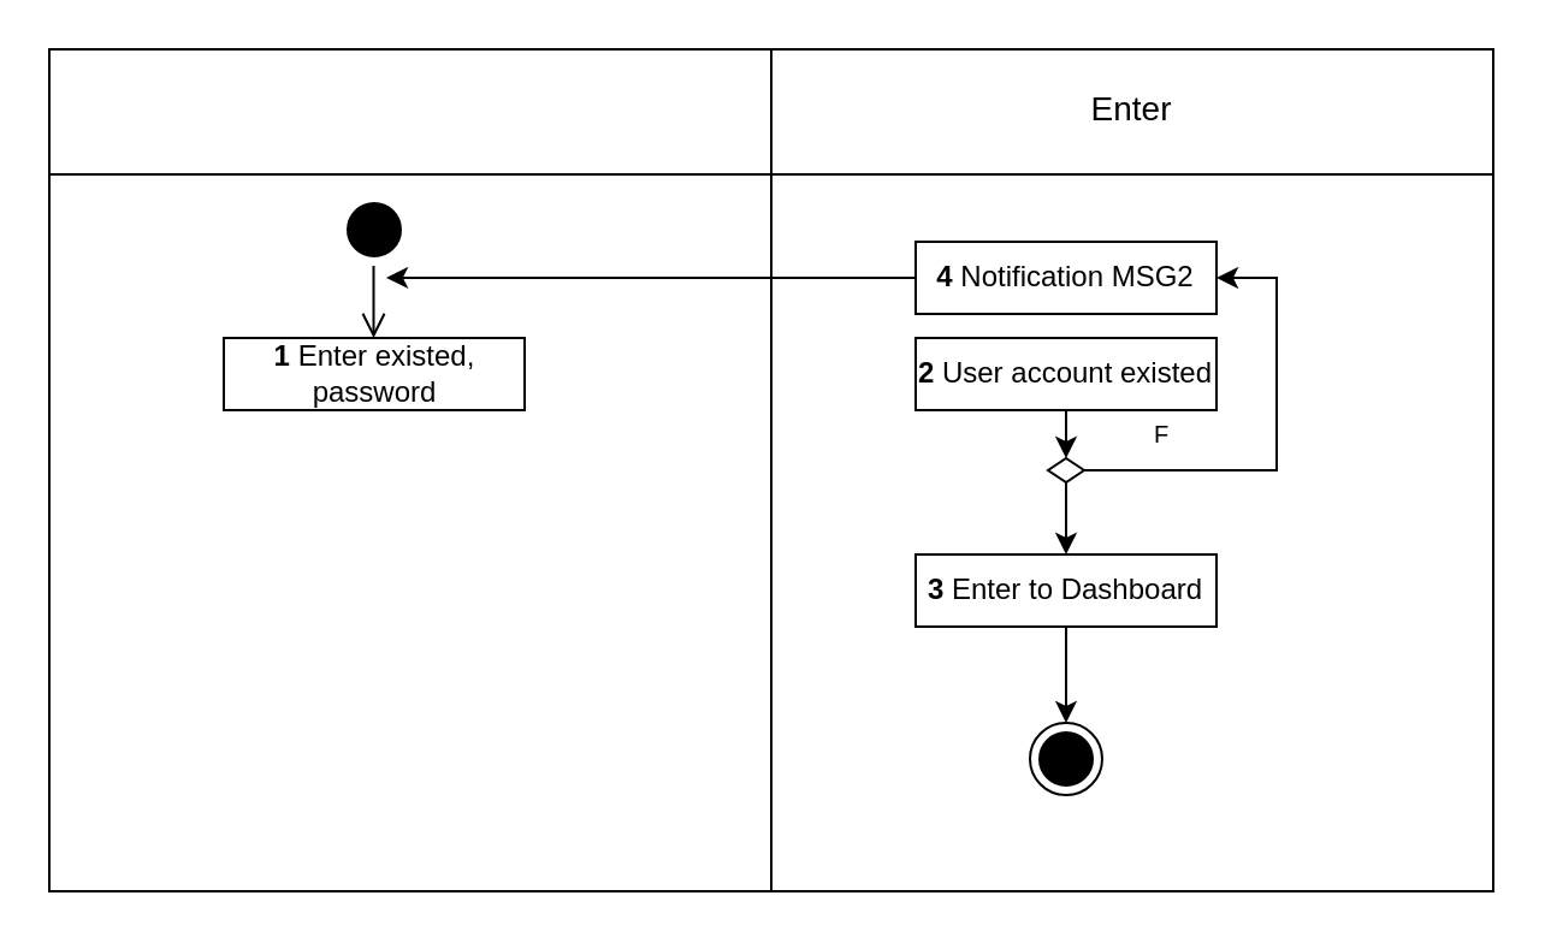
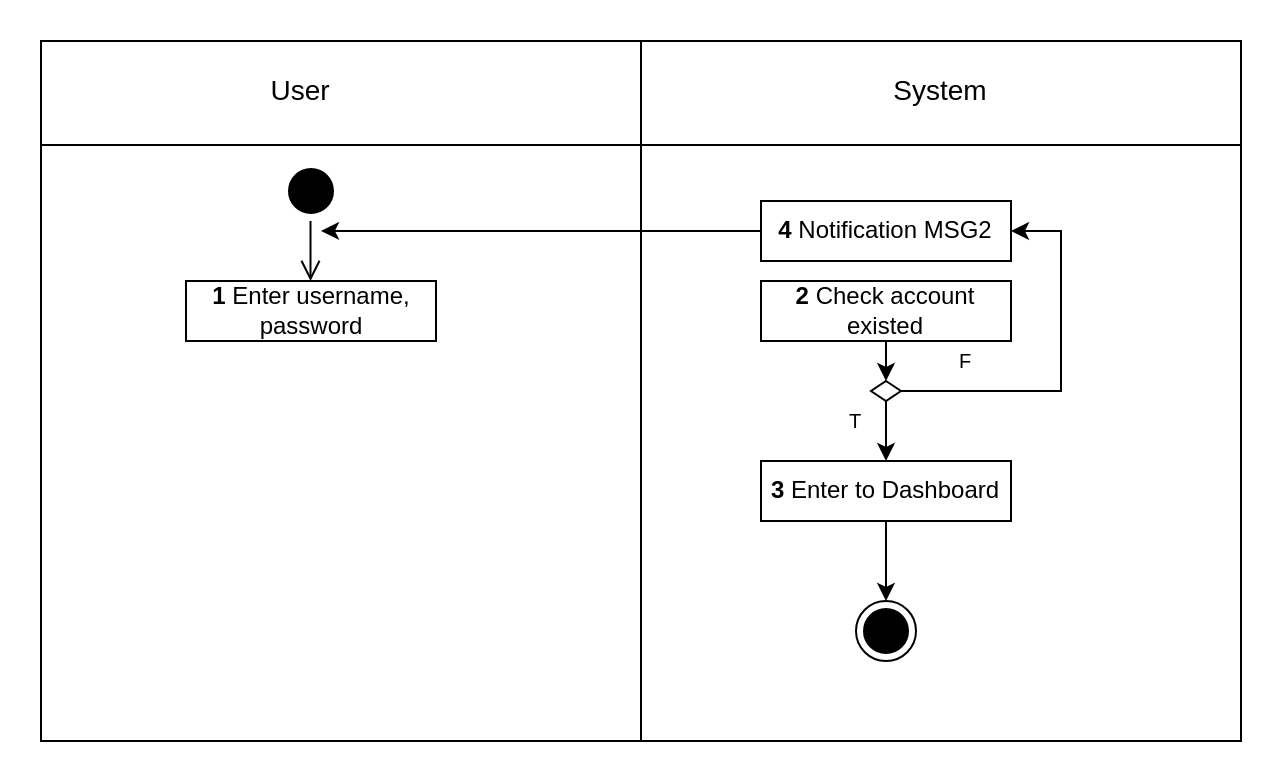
  <mxCell id="0" />
  <mxCell id="1" parent="0" />
  <mxCell id="2" value="" style="rounded=0;whiteSpace=wrap;html=1;" vertex="1" parent="1"><mxGeometry x="20" y="20" width="600" height="350" as="geometry" /></mxCell>
  <mxCell id="3" value="" style="endArrow=none;html=1;rounded=0;entryX=0.5;entryY=0;entryDx=0;entryDy=0;exitX=0.5;exitY=1;exitDx=0;exitDy=0;" edge="1" parent="1" source="2" target="2"><mxGeometry width="50" height="50" relative="1" as="geometry"><mxPoint x="220" y="250" as="sourcePoint" /><mxPoint x="270" y="200" as="targetPoint" /></mxGeometry></mxCell>
  <mxCell id="4" value="" style="endArrow=none;html=1;rounded=0;" edge="1" parent="1"><mxGeometry width="50" height="50" relative="1" as="geometry"><mxPoint x="20" y="72" as="sourcePoint" /><mxPoint x="620" y="72" as="targetPoint" /></mxGeometry></mxCell>
- <mxCell id="6" value="&lt;span style=&quot;font-size: 14px;&quot;&gt;Enter&lt;/span&gt;" style="text;html=1;align=center;verticalAlign=middle;whiteSpace=wrap;rounded=0;" vertex="1" parent="1"><mxGeometry x="440" y="30" width="60" height="30" as="geometry" /></mxCell>
+ <mxCell id="5" value="&lt;font style=&quot;font-size: 14px;&quot;&gt;User&lt;/font&gt;" style="text;html=1;align=center;verticalAlign=middle;whiteSpace=wrap;rounded=0;" vertex="1" parent="1"><mxGeometry x="120" y="30" width="60" height="30" as="geometry" /></mxCell>
+ <mxCell id="6" value="&lt;span style=&quot;font-size: 14px;&quot;&gt;System&lt;/span&gt;" style="text;html=1;align=center;verticalAlign=middle;whiteSpace=wrap;rounded=0;" vertex="1" parent="1"><mxGeometry x="440" y="30" width="60" height="30" as="geometry" /></mxCell>
  <mxCell id="7" value="" style="ellipse;html=1;shape=endState;fillColor=#000000;strokeColor=#000000;" vertex="1" parent="1"><mxGeometry x="427.5" y="300" width="30" height="30" as="geometry" /></mxCell>
  <mxCell id="8" value="" style="ellipse;html=1;shape=startState;fillColor=#000000;strokeColor=#000000;" vertex="1" parent="1"><mxGeometry x="140" y="80" width="30" height="30" as="geometry" /></mxCell>
  <mxCell id="9" value="" style="edgeStyle=orthogonalEdgeStyle;html=1;verticalAlign=bottom;endArrow=open;endSize=8;strokeColor=#000000;rounded=0;" edge="1" parent="1"><mxGeometry relative="1" as="geometry"><mxPoint x="154.75" y="140" as="targetPoint" /><mxPoint x="154.75" y="110" as="sourcePoint" /></mxGeometry></mxCell>
- <mxCell id="10" value="&lt;b&gt;1 &lt;/b&gt;Enter existed, password" style="html=1;whiteSpace=wrap;" vertex="1" parent="1"><mxGeometry x="92.5" y="140" width="125" height="30" as="geometry" /></mxCell>
+ <mxCell id="10" value="&lt;b&gt;1 &lt;/b&gt;Enter username, password" style="html=1;whiteSpace=wrap;" vertex="1" parent="1"><mxGeometry x="92.5" y="140" width="125" height="30" as="geometry" /></mxCell>
  <mxCell id="11" style="edgeStyle=orthogonalEdgeStyle;rounded=0;orthogonalLoop=1;jettySize=auto;html=1;exitX=0.5;exitY=1;exitDx=0;exitDy=0;entryX=0.5;entryY=0;entryDx=0;entryDy=0;" edge="1" parent="1" source="12" target="14"><mxGeometry relative="1" as="geometry" /></mxCell>
- <mxCell id="12" value="&lt;b&gt;2 &lt;/b&gt;User account existed" style="html=1;whiteSpace=wrap;" vertex="1" parent="1"><mxGeometry x="380" y="140" width="125" height="30" as="geometry" /></mxCell>
+ <mxCell id="12" value="&lt;b&gt;2 &lt;/b&gt;Check account existed" style="html=1;whiteSpace=wrap;" vertex="1" parent="1"><mxGeometry x="380" y="140" width="125" height="30" as="geometry" /></mxCell>
  <mxCell id="13" style="edgeStyle=orthogonalEdgeStyle;rounded=0;orthogonalLoop=1;jettySize=auto;html=1;exitX=0.5;exitY=1;exitDx=0;exitDy=0;entryX=0.5;entryY=0;entryDx=0;entryDy=0;" edge="1" parent="1" source="14" target="15"><mxGeometry relative="1" as="geometry" /></mxCell>
  <mxCell id="14" value="" style="rhombus;whiteSpace=wrap;html=1;" vertex="1" parent="1"><mxGeometry x="435" y="190" width="15" height="10" as="geometry" /></mxCell>
  <mxCell id="15" value="&lt;b&gt;3 &lt;/b&gt;Enter to Dashboard" style="html=1;whiteSpace=wrap;" vertex="1" parent="1"><mxGeometry x="380" y="230" width="125" height="30" as="geometry" /></mxCell>
  <mxCell id="16" style="edgeStyle=orthogonalEdgeStyle;rounded=0;orthogonalLoop=1;jettySize=auto;html=1;exitX=1;exitY=0.5;exitDx=0;exitDy=0;entryX=1;entryY=0.5;entryDx=0;entryDy=0;" edge="1" parent="1" source="14" target="20"><mxGeometry relative="1" as="geometry"><mxPoint x="160" y="120" as="targetPoint" /><Array as="points"><mxPoint x="530" y="195" /><mxPoint x="530" y="115" /></Array></mxGeometry></mxCell>
+ <mxCell id="17" value="&lt;font style=&quot;font-size: 10px;&quot;&gt;T&lt;/font&gt;" style="text;html=1;align=center;verticalAlign=middle;whiteSpace=wrap;rounded=0;" vertex="1" parent="1"><mxGeometry x="415" y="200" width="25" height="20" as="geometry" /></mxCell>
  <mxCell id="18" value="&lt;p style=&quot;line-height: 100%; font-size: 10px;&quot;&gt;F&lt;/p&gt;" style="text;html=1;align=center;verticalAlign=middle;whiteSpace=wrap;rounded=0;" vertex="1" parent="1"><mxGeometry x="470" y="170" width="25" height="20" as="geometry" /></mxCell>
  <mxCell id="19" style="edgeStyle=orthogonalEdgeStyle;rounded=0;orthogonalLoop=1;jettySize=auto;html=1;exitX=0;exitY=0.5;exitDx=0;exitDy=0;" edge="1" parent="1" source="20"><mxGeometry relative="1" as="geometry"><mxPoint x="160" y="114.938" as="targetPoint" /></mxGeometry></mxCell>
  <mxCell id="20" value="&lt;b&gt;4&amp;nbsp;&lt;/b&gt;Notification MSG2" style="html=1;whiteSpace=wrap;" vertex="1" parent="1"><mxGeometry x="380" y="100" width="125" height="30" as="geometry" /></mxCell>
  <mxCell id="21" style="edgeStyle=orthogonalEdgeStyle;rounded=0;orthogonalLoop=1;jettySize=auto;html=1;exitX=0.5;exitY=1;exitDx=0;exitDy=0;entryX=0.5;entryY=0;entryDx=0;entryDy=0;" edge="1" parent="1" source="15" target="7"><mxGeometry relative="1" as="geometry" /></mxCell>
